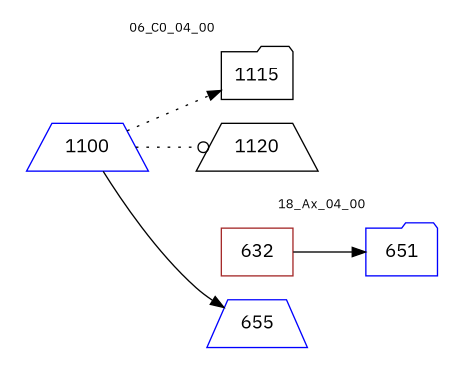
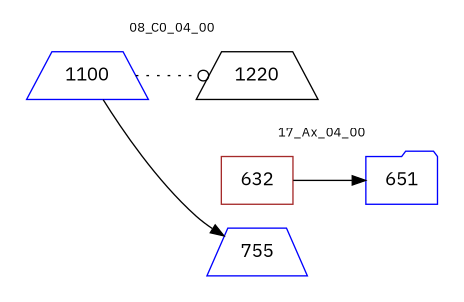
  digraph {
    fontname="IBM Plex Sans"
    rankdir=LR
    node [color=blue fontname="IBM Plex Sans" shape=trapezium]
    edge [arrowhead=normal color=black fontname="IBM Plex Sans" style=solid]
    n1 [color=brown label=632 shape=box]
    n2 [label=651 shape=folder]
-   n3 [label=655]
+   n3 [label=755]
    n4 [label=1100]
-   n5 [color=black label=1120]
-   n6 [color=black label=1115 shape=folder]
+   n5 [color=black label=1220]
    subgraph cluster_1 {
      color=white
      fontsize=10
-     label="18_Ax_04_00"
+     label="17_Ax_04_00"
      n1
      n2
      n3
    }
    subgraph cluster_2 {
      color=white
      fontsize=10
-     label="06_C0_04_00"
+     label="08_C0_04_00"
      n4
      n5
-     n6
    }
    n1 -> n2
    n4 -> n3
    n4 -> n5 [arrowhead=odot style=dotted]
-   n4 -> n6 [style=dotted]
  }
